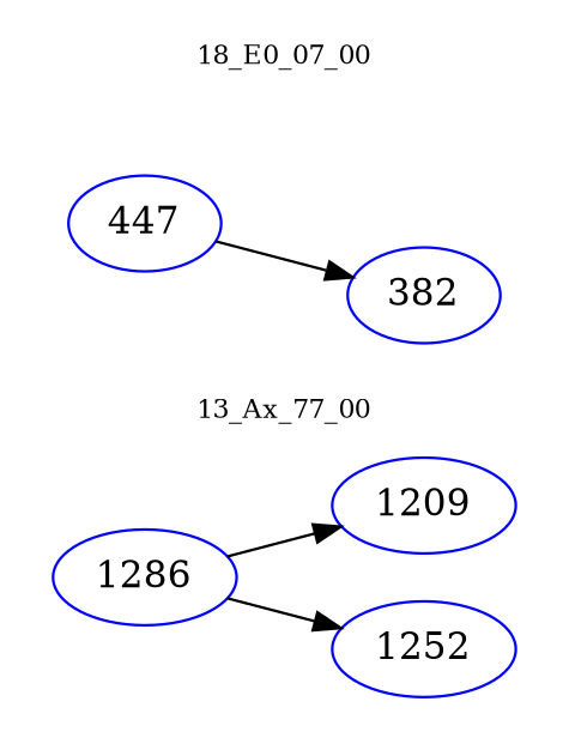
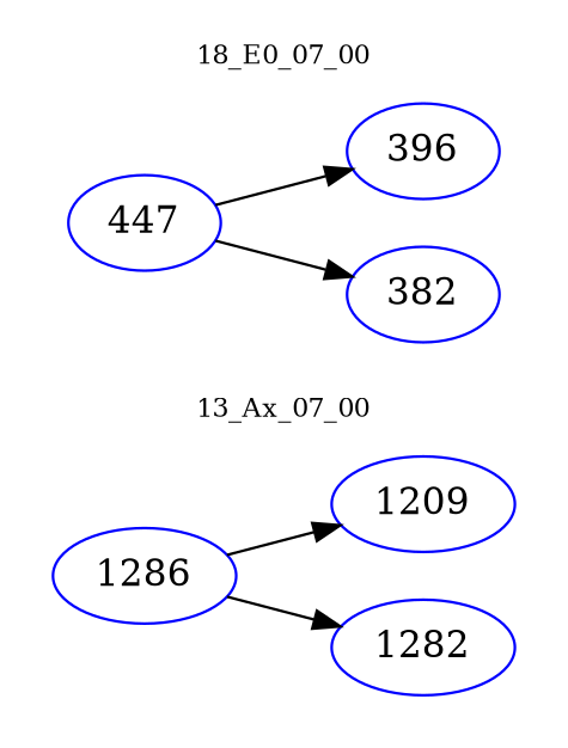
  digraph {
    rankdir=LR
    node [color=blue]
    edge [color=black]
    n1 [label=1286]
-   n2 [label=1252]
+   n2 [label=1282]
    n3 [label=1209]
    n4 [label=447]
    n5 [label=382]
+   n6 [label=396]
    subgraph cluster_1 {
      color=white
      fontsize=10
-     label="13_Ax_77_00"
+     label="13_Ax_07_00"
      n1
      n2
      n3
    }
    subgraph cluster_2 {
      color=white
      fontsize=10
      label="18_E0_07_00"
      n4
      n5
+     n6
    }
    n1 -> n2
    n1 -> n3
    n4 -> n5
+   n4 -> n6
  }
